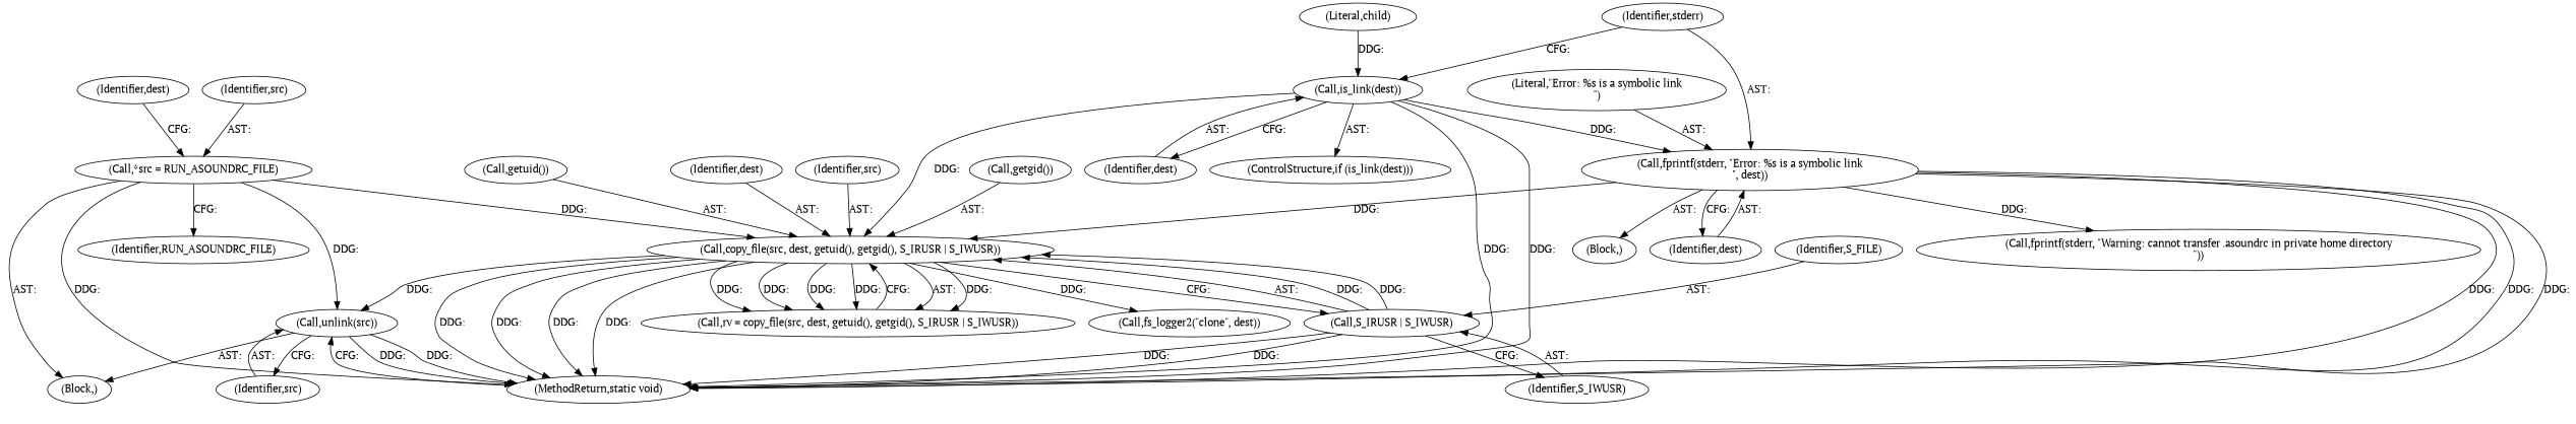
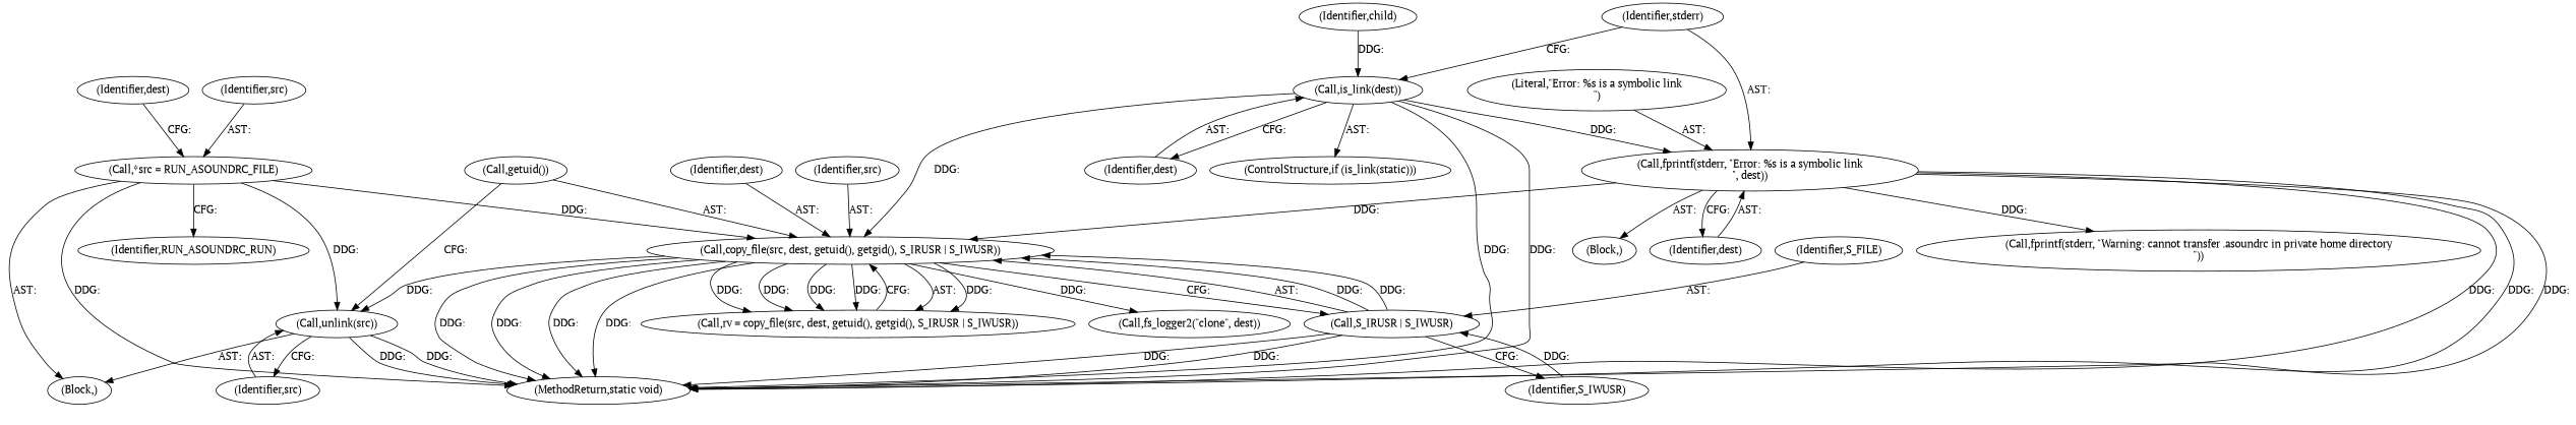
  digraph {
    fontname="PT Serif"
    node [fontname="PT Serif"]
    edge [fontname="PT Serif"]
    n1 [label="(Call,unlink(src))"]
    n2 [label="(Identifier,src)"]
    n3 [label="(Block,)"]
    n4 [label="(MethodReturn,static void)"]
    n5 [label="(Call,*src = RUN_ASOUNDRC_FILE)"]
    n6 [label="(Call,copy_file(src, dest, getuid(), getgid(), S_IRUSR | S_IWUSR))"]
-   n7 [label="(Identifier,RUN_ASOUNDRC_FILE)"]
+   n7 [label="(Identifier,RUN_ASOUNDRC_RUN)"]
    n8 [label="(Call,S_IRUSR | S_IWUSR)"]
    n9 [label="(Call,rv = copy_file(src, dest, getuid(), getgid(), S_IRUSR | S_IWUSR))"]
    n10 [label="(Call,fs_logger2(\"clone\", dest))"]
    n11 [label="(Identifier,S_IWUSR)"]
    n12 [label="(Call,is_link(dest))"]
    n13 [label="(Call,fprintf(stderr, \"Error: %s is a symbolic link\n\", dest))"]
    n14 [label="(Identifier,dest)"]
-   n15 [label="(ControlStructure,if (is_link(dest)))"]
+   n15 [label="(ControlStructure,if (is_link(static)))"]
    n16 [label="(Call,fprintf(stderr, \"Warning: cannot transfer .asoundrc in private home directory\n\"))"]
    n17 [label="(Block,)"]
    n18 [label="(Identifier,dest)"]
-   n19 [label="(Call,getgid())"]
    n20 [label="(Literal,\"Error: %s is a symbolic link\n\")"]
    n21 [label="(Identifier,src)"]
    n22 [label="(Identifier,S_FILE)"]
    n23 [label="(Identifier,stderr)"]
-   n24 [label="(Literal,child)"]
+   n24 [label="(Identifier,child)"]
    n25 [label="(Identifier,dest)"]
    n26 [label="(Identifier,dest)"]
    n27 [label="(Call,getuid())"]
    n28 [label="(Identifier,src)"]
    n1 -> n2 [label="CFG: "]
    n1 -> n3 [label="AST: "]
    n1 -> n4 [label="DDG: "]
    n1 -> n4 [label="DDG: "]
    n2 -> n1 [label="AST: "]
-   n4 -> n1 [label="CFG: "]
+   n27 -> n1 [label="CFG: "]
    n5 -> n1 [label="DDG: "]
    n5 -> n3 [label="AST: "]
    n5 -> n4 [label="DDG: "]
    n5 -> n6 [label="DDG: "]
    n5 -> n7 [label="CFG: "]
    n6 -> n1 [label="DDG: "]
    n6 -> n4 [label="DDG: "]
    n6 -> n4 [label="DDG: "]
    n6 -> n4 [label="DDG: "]
    n6 -> n4 [label="DDG: "]
    n6 -> n8 [label="CFG: "]
    n6 -> n9 [label="AST: "]
    n6 -> n9 [label="DDG: "]
    n6 -> n9 [label="DDG: "]
    n6 -> n9 [label="DDG: "]
    n6 -> n9 [label="DDG: "]
    n6 -> n9 [label="DDG: "]
    n6 -> n10 [label="DDG: "]
    n8 -> n4 [label="DDG: "]
    n8 -> n4 [label="DDG: "]
    n8 -> n6 [label="AST: "]
    n8 -> n6 [label="DDG: "]
    n8 -> n6 [label="DDG: "]
    n8 -> n11 [label="CFG: "]
    n9 -> n6 [label="CFG: "]
-   n11 -> n8 [label="AST: "]
+   n11 -> n8 [label="DDG: "]
    n12 -> n4 [label="DDG: "]
    n12 -> n4 [label="DDG: "]
    n12 -> n6 [label="DDG: "]
    n12 -> n13 [label="DDG: "]
    n12 -> n14 [label="CFG: "]
    n12 -> n15 [label="AST: "]
    n13 -> n4 [label="DDG: "]
    n13 -> n4 [label="DDG: "]
    n13 -> n4 [label="DDG: "]
    n13 -> n6 [label="DDG: "]
    n13 -> n16 [label="DDG: "]
    n13 -> n17 [label="AST: "]
    n13 -> n18 [label="CFG: "]
    n14 -> n12 [label="AST: "]
    n18 -> n13 [label="AST: "]
-   n19 -> n6 [label="AST: "]
    n20 -> n13 [label="AST: "]
    n21 -> n5 [label="AST: "]
    n22 -> n8 [label="AST: "]
    n23 -> n12 [label="CFG: "]
    n23 -> n13 [label="AST: "]
    n24 -> n12 [label="DDG: "]
    n25 -> n6 [label="AST: "]
    n26 -> n5 [label="CFG: "]
    n27 -> n6 [label="AST: "]
    n28 -> n6 [label="AST: "]
  }
